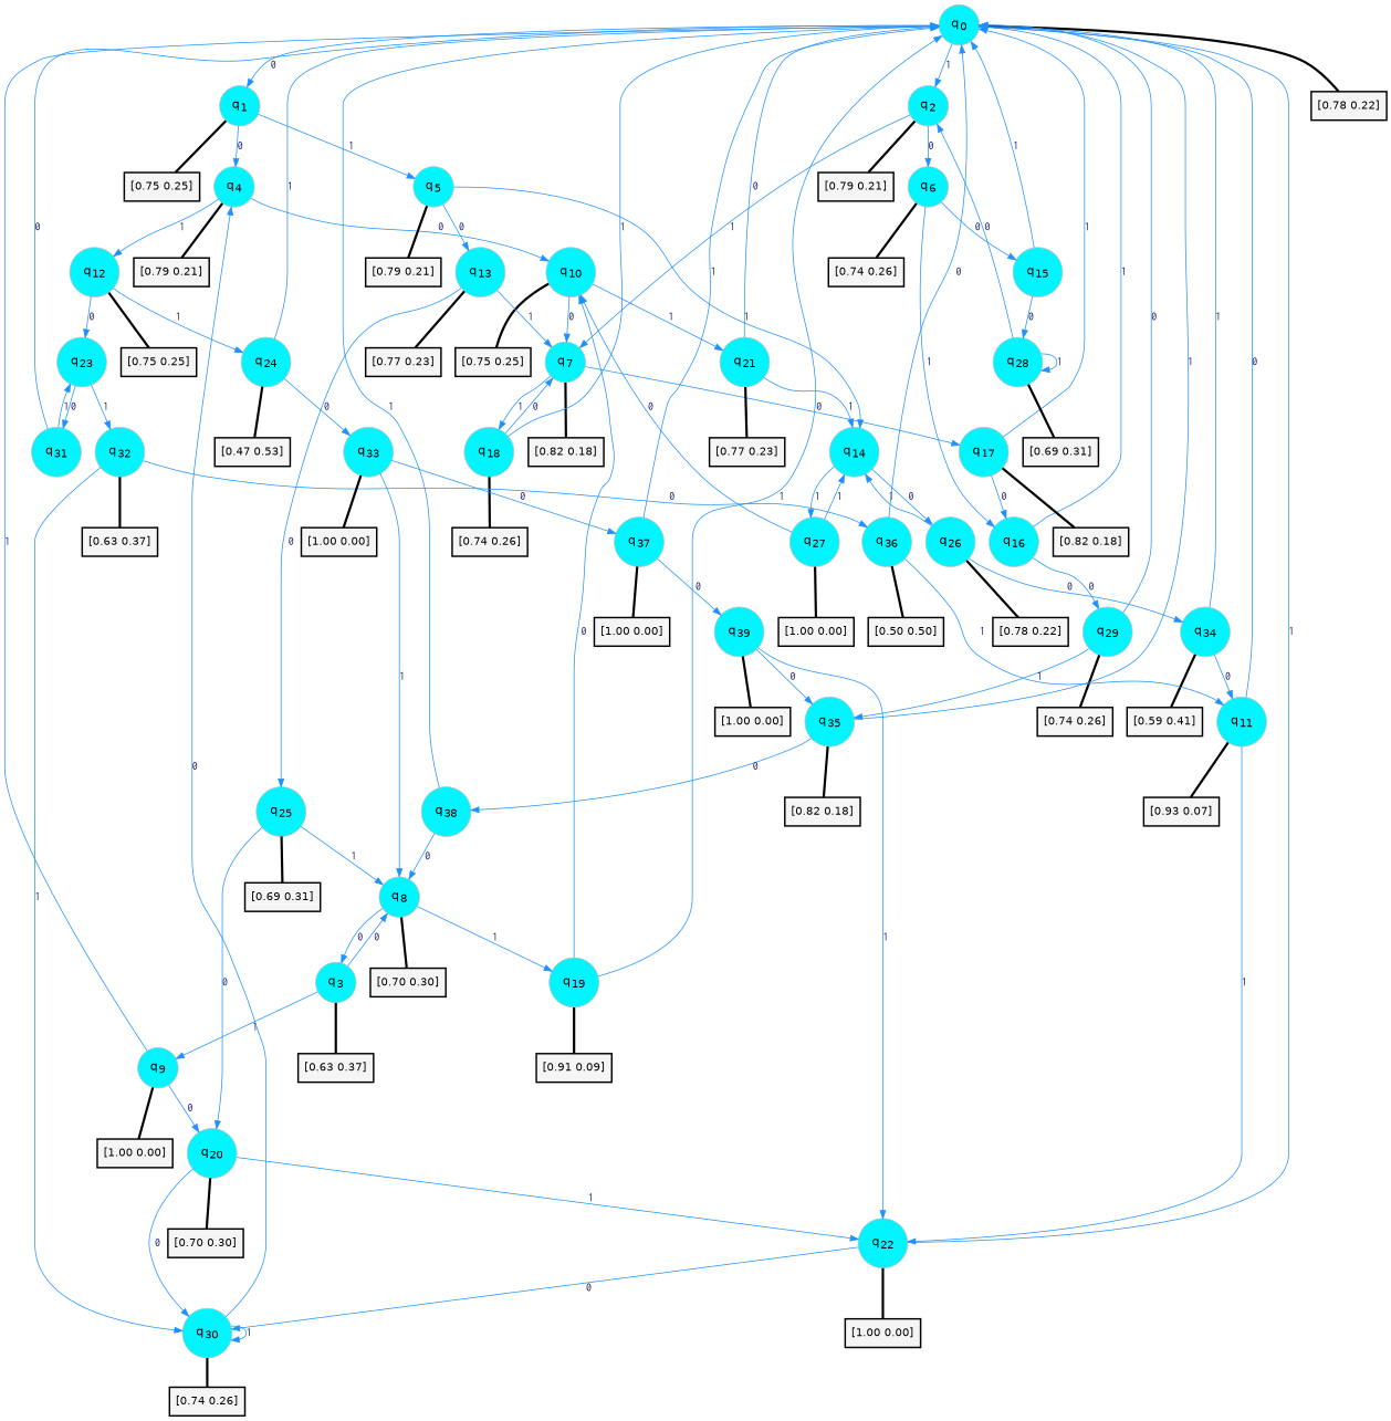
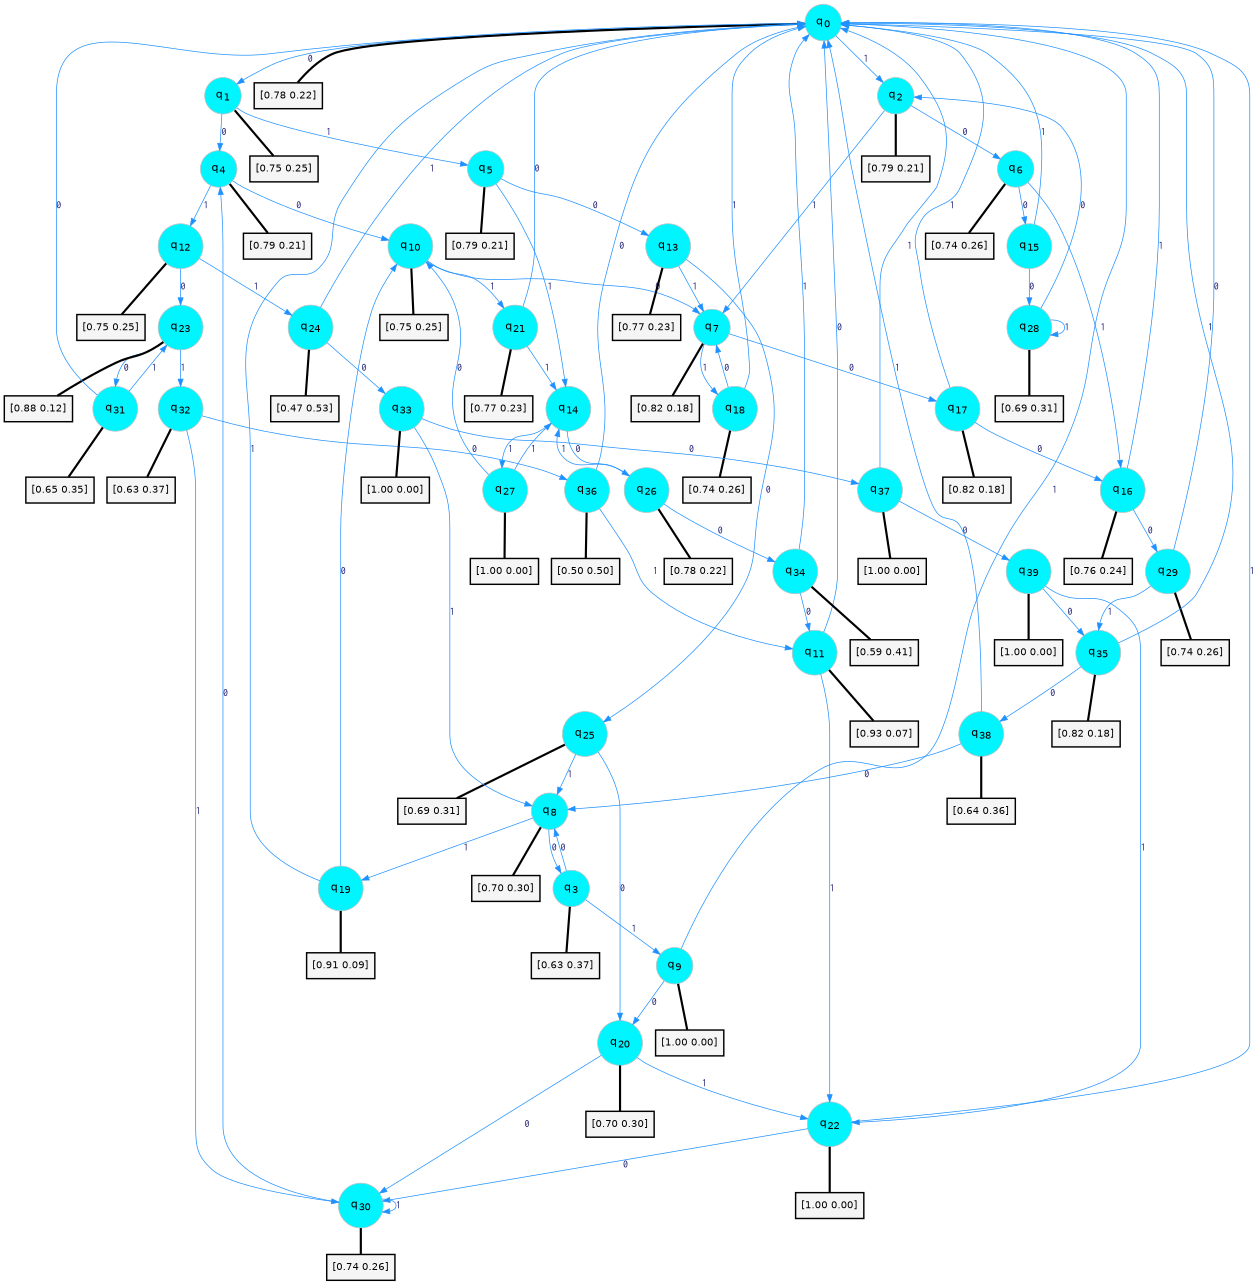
  digraph {
    rankdir=TD
    node [color=gray fillcolor=turquoise1 fontcolor=black fontname=Helvetica fontsize=16 fontweight=bold shape=circle style=filled]
    edge [arrowsize=1 color=dodgerblue1 fontcolor=midnightblue fontname=courier fontweight=bold penwidth=1 style=solid weight=20]
    n1 [label=<q<SUB>0</SUB>>]
    n2 [label=<q<SUB>1</SUB>>]
    n3 [label=<q<SUB>2</SUB>>]
    n4 [color=black fillcolor=whitesmoke fontsize=14 label="[0.78 0.22]" penwidth=2 shape=box]
    n5 [label=<q<SUB>4</SUB>>]
    n6 [label=<q<SUB>5</SUB>>]
    n7 [color=black fillcolor=whitesmoke fontsize=14 label="[0.75 0.25]" penwidth=2 shape=box]
    n8 [label=<q<SUB>6</SUB>>]
    n9 [label=<q<SUB>7</SUB>>]
    n10 [color=black fillcolor=whitesmoke fontsize=14 label="[0.79 0.21]" penwidth=2 shape=box]
    n11 [label=<q<SUB>10</SUB>>]
    n12 [label=<q<SUB>12</SUB>>]
    n13 [color=black fillcolor=whitesmoke fontsize=14 label="[0.79 0.21]" penwidth=2 shape=box]
    n14 [label=<q<SUB>13</SUB>>]
    n15 [label=<q<SUB>14</SUB>>]
    n16 [color=black fillcolor=whitesmoke fontsize=14 label="[0.79 0.21]" penwidth=2 shape=box]
    n17 [label=<q<SUB>15</SUB>>]
    n18 [label=<q<SUB>16</SUB>>]
    n19 [color=black fillcolor=whitesmoke fontsize=14 label="[0.74 0.26]" penwidth=2 shape=box]
    n20 [label=<q<SUB>17</SUB>>]
    n21 [label=<q<SUB>18</SUB>>]
    n22 [color=black fillcolor=whitesmoke fontsize=14 label="[0.82 0.18]" penwidth=2 shape=box]
    n23 [label=<q<SUB>3</SUB>>]
    n24 [label=<q<SUB>8</SUB>>]
    n25 [label=<q<SUB>9</SUB>>]
    n26 [color=black fillcolor=whitesmoke fontsize=14 label="[0.63 0.37]" penwidth=2 shape=box]
    n27 [label=<q<SUB>19</SUB>>]
    n28 [color=black fillcolor=whitesmoke fontsize=14 label="[0.70 0.30]" penwidth=2 shape=box]
    n29 [label=<q<SUB>20</SUB>>]
    n30 [color=black fillcolor=whitesmoke fontsize=14 label="[1.00 0.00]" penwidth=2 shape=box]
    n31 [label=<q<SUB>21</SUB>>]
    n32 [color=black fillcolor=whitesmoke fontsize=14 label="[0.75 0.25]" penwidth=2 shape=box]
    n33 [label=<q<SUB>23</SUB>>]
    n34 [label=<q<SUB>24</SUB>>]
    n35 [color=black fillcolor=whitesmoke fontsize=14 label="[0.75 0.25]" penwidth=2 shape=box]
    n36 [label=<q<SUB>25</SUB>>]
    n37 [color=black fillcolor=whitesmoke fontsize=14 label="[0.77 0.23]" penwidth=2 shape=box]
    n38 [label=<q<SUB>26</SUB>>]
    n39 [label=<q<SUB>27</SUB>>]
    n40 [label=<q<SUB>28</SUB>>]
    n41 [label=<q<SUB>29</SUB>>]
+   n42 [color=black fillcolor=whitesmoke fontsize=14 label="[0.76 0.24]" penwidth=2 shape=box]
    n43 [color=black fillcolor=whitesmoke fontsize=14 label="[0.82 0.18]" penwidth=2 shape=box]
    n44 [color=black fillcolor=whitesmoke fontsize=14 label="[0.74 0.26]" penwidth=2 shape=box]
    n45 [color=black fillcolor=whitesmoke fontsize=14 label="[0.91 0.09]" penwidth=2 shape=box]
    n46 [label=<q<SUB>22</SUB>>]
    n47 [label=<q<SUB>30</SUB>>]
    n48 [color=black fillcolor=whitesmoke fontsize=14 label="[0.70 0.30]" penwidth=2 shape=box]
    n49 [color=black fillcolor=whitesmoke fontsize=14 label="[0.77 0.23]" penwidth=2 shape=box]
    n50 [label=<q<SUB>11</SUB>>]
    n51 [color=black fillcolor=whitesmoke fontsize=14 label="[0.93 0.07]" penwidth=2 shape=box]
    n52 [color=black fillcolor=whitesmoke fontsize=14 label="[1.00 0.00]" penwidth=2 shape=box]
    n53 [label=<q<SUB>31</SUB>>]
    n54 [label=<q<SUB>32</SUB>>]
+   n55 [color=black fillcolor=whitesmoke fontsize=14 label="[0.88 0.12]" penwidth=2 shape=box]
    n56 [label=<q<SUB>33</SUB>>]
    n57 [color=black fillcolor=whitesmoke fontsize=14 label="[0.47 0.53]" penwidth=2 shape=box]
    n58 [color=black fillcolor=whitesmoke fontsize=14 label="[0.69 0.31]" penwidth=2 shape=box]
    n59 [label=<q<SUB>34</SUB>>]
    n60 [color=black fillcolor=whitesmoke fontsize=14 label="[0.78 0.22]" penwidth=2 shape=box]
    n61 [color=black fillcolor=whitesmoke fontsize=14 label="[1.00 0.00]" penwidth=2 shape=box]
    n62 [color=black fillcolor=whitesmoke fontsize=14 label="[0.69 0.31]" penwidth=2 shape=box]
    n63 [label=<q<SUB>35</SUB>>]
    n64 [color=black fillcolor=whitesmoke fontsize=14 label="[0.74 0.26]" penwidth=2 shape=box]
    n65 [color=black fillcolor=whitesmoke fontsize=14 label="[0.74 0.26]" penwidth=2 shape=box]
+   n66 [color=black fillcolor=whitesmoke fontsize=14 label="[0.65 0.35]" penwidth=2 shape=box]
    n67 [label=<q<SUB>36</SUB>>]
    n68 [color=black fillcolor=whitesmoke fontsize=14 label="[0.63 0.37]" penwidth=2 shape=box]
    n69 [label=<q<SUB>37</SUB>>]
    n70 [color=black fillcolor=whitesmoke fontsize=14 label="[1.00 0.00]" penwidth=2 shape=box]
    n71 [color=black fillcolor=whitesmoke fontsize=14 label="[0.59 0.41]" penwidth=2 shape=box]
    n72 [label=<q<SUB>38</SUB>>]
    n73 [color=black fillcolor=whitesmoke fontsize=14 label="[0.82 0.18]" penwidth=2 shape=box]
    n74 [color=black fillcolor=whitesmoke fontsize=14 label="[0.50 0.50]" penwidth=2 shape=box]
    n75 [label=<q<SUB>39</SUB>>]
    n76 [color=black fillcolor=whitesmoke fontsize=14 label="[1.00 0.00]" penwidth=2 shape=box]
+   n77 [color=black fillcolor=whitesmoke fontsize=14 label="[0.64 0.36]" penwidth=2 shape=box]
    n78 [color=black fillcolor=whitesmoke fontsize=14 label="[1.00 0.00]" penwidth=2 shape=box]
    n1 -> n2 [label=0]
    n1 -> n3 [label=1]
    n1 -> n4 [arrowhead=none color=black penwidth=3]
    n2 -> n5 [label=0]
    n2 -> n6 [label=1]
    n2 -> n7 [arrowhead=none color=black penwidth=3]
    n3 -> n8 [label=0]
    n3 -> n9 [label=1]
    n3 -> n10 [arrowhead=none color=black penwidth=3]
    n5 -> n11 [label=0]
    n5 -> n12 [label=1]
    n5 -> n13 [arrowhead=none color=black penwidth=3]
    n6 -> n14 [label=0]
    n6 -> n15 [label=1]
    n6 -> n16 [arrowhead=none color=black penwidth=3]
    n8 -> n17 [label=0]
    n8 -> n18 [label=1]
    n8 -> n19 [arrowhead=none color=black penwidth=3]
    n9 -> n20 [label=0]
    n9 -> n21 [label=1]
    n9 -> n22 [arrowhead=none color=black penwidth=3]
    n11 -> n9 [label=0]
    n11 -> n31 [label=1]
    n11 -> n32 [arrowhead=none color=black penwidth=3]
    n12 -> n33 [label=0]
    n12 -> n34 [label=1]
    n12 -> n35 [arrowhead=none color=black penwidth=3]
    n14 -> n9 [label=1]
    n14 -> n36 [label=0]
    n14 -> n37 [arrowhead=none color=black penwidth=3]
    n15 -> n38 [label=0]
    n15 -> n39 [label=1]
    n17 -> n1 [label=1]
    n17 -> n40 [label=0]
    n18 -> n1 [label=1]
    n18 -> n41 [label=0]
+   n18 -> n42 [arrowhead=none color=black penwidth=3]
    n20 -> n1 [label=1]
    n20 -> n18 [label=0]
    n20 -> n43 [arrowhead=none color=black penwidth=3]
    n21 -> n1 [label=1]
    n21 -> n9 [label=0]
    n21 -> n44 [arrowhead=none color=black penwidth=3]
    n23 -> n24 [label=0]
    n23 -> n25 [label=1]
    n23 -> n26 [arrowhead=none color=black penwidth=3]
    n24 -> n23 [label=0]
    n24 -> n27 [label=1]
    n24 -> n28 [arrowhead=none color=black penwidth=3]
    n25 -> n1 [label=1]
    n25 -> n29 [label=0]
    n25 -> n30 [arrowhead=none color=black penwidth=3]
    n27 -> n1 [label=1]
    n27 -> n11 [label=0]
    n27 -> n45 [arrowhead=none color=black penwidth=3]
    n29 -> n46 [label=1]
    n29 -> n47 [label=0]
    n29 -> n48 [arrowhead=none color=black penwidth=3]
    n31 -> n1 [label=0]
    n31 -> n15 [label=1]
    n31 -> n49 [arrowhead=none color=black penwidth=3]
    n33 -> n53 [label=0]
    n33 -> n54 [label=1]
+   n33 -> n55 [arrowhead=none color=black penwidth=3]
    n34 -> n1 [label=1]
    n34 -> n56 [label=0]
    n34 -> n57 [arrowhead=none color=black penwidth=3]
    n36 -> n24 [label=1]
    n36 -> n29 [label=0]
    n36 -> n58 [arrowhead=none color=black penwidth=3]
    n38 -> n15 [label=1]
    n38 -> n59 [label=0]
    n38 -> n60 [arrowhead=none color=black penwidth=3]
    n39 -> n11 [label=0]
    n39 -> n15 [label=1]
    n39 -> n61 [arrowhead=none color=black penwidth=3]
    n40 -> n3 [label=0]
    n40 -> n40 [label=1]
    n40 -> n62 [arrowhead=none color=black penwidth=3]
    n41 -> n1 [label=0]
    n41 -> n63 [label=1]
    n41 -> n64 [arrowhead=none color=black penwidth=3]
    n46 -> n1 [label=1]
    n46 -> n47 [label=0]
    n46 -> n52 [arrowhead=none color=black penwidth=3]
    n47 -> n5 [label=0]
    n47 -> n47 [label=1]
    n47 -> n65 [arrowhead=none color=black penwidth=3]
    n50 -> n1 [label=0]
    n50 -> n46 [label=1]
    n50 -> n51 [arrowhead=none color=black penwidth=3]
    n53 -> n1 [label=0]
    n53 -> n33 [label=1]
+   n53 -> n66 [arrowhead=none color=black penwidth=3]
    n54 -> n47 [label=1]
    n54 -> n67 [label=0]
    n54 -> n68 [arrowhead=none color=black penwidth=3]
    n56 -> n24 [label=1]
    n56 -> n69 [label=0]
    n56 -> n70 [arrowhead=none color=black penwidth=3]
    n59 -> n1 [label=1]
    n59 -> n50 [label=0]
    n59 -> n71 [arrowhead=none color=black penwidth=3]
    n63 -> n1 [label=1]
    n63 -> n72 [label=0]
    n63 -> n73 [arrowhead=none color=black penwidth=3]
    n67 -> n1 [label=0]
    n67 -> n50 [label=1]
    n67 -> n74 [arrowhead=none color=black penwidth=3]
    n69 -> n1 [label=1]
    n69 -> n75 [label=0]
    n69 -> n76 [arrowhead=none color=black penwidth=3]
    n72 -> n1 [label=1]
    n72 -> n24 [label=0]
+   n72 -> n77 [arrowhead=none color=black penwidth=3]
    n75 -> n46 [label=1]
    n75 -> n63 [label=0]
    n75 -> n78 [arrowhead=none color=black penwidth=3]
  }
